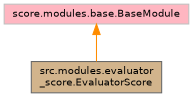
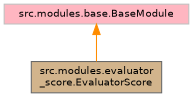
  digraph {
    node [fontname=Helvetica fontsize=10 shape=box style=filled]
    n1 [color=gray40 fillcolor=tan fontcolor=black height=0.2 label="src.modules.evaluator\l_score.EvaluatorScore" width=0.4]
-   n2 [color=grey75 fillcolor=lightpink height=0.2 label="score.modules.base.BaseModule" width=0.4]
+   n2 [color=grey75 fillcolor=lightpink height=0.2 label="src.modules.base.BaseModule" width=0.4]
    n2 -> n1 [color=darkorange dir=back fontname=Helvetica fontsize=10 labelfontname=Helvetica labelfontsize=10 style=solid]
  }
